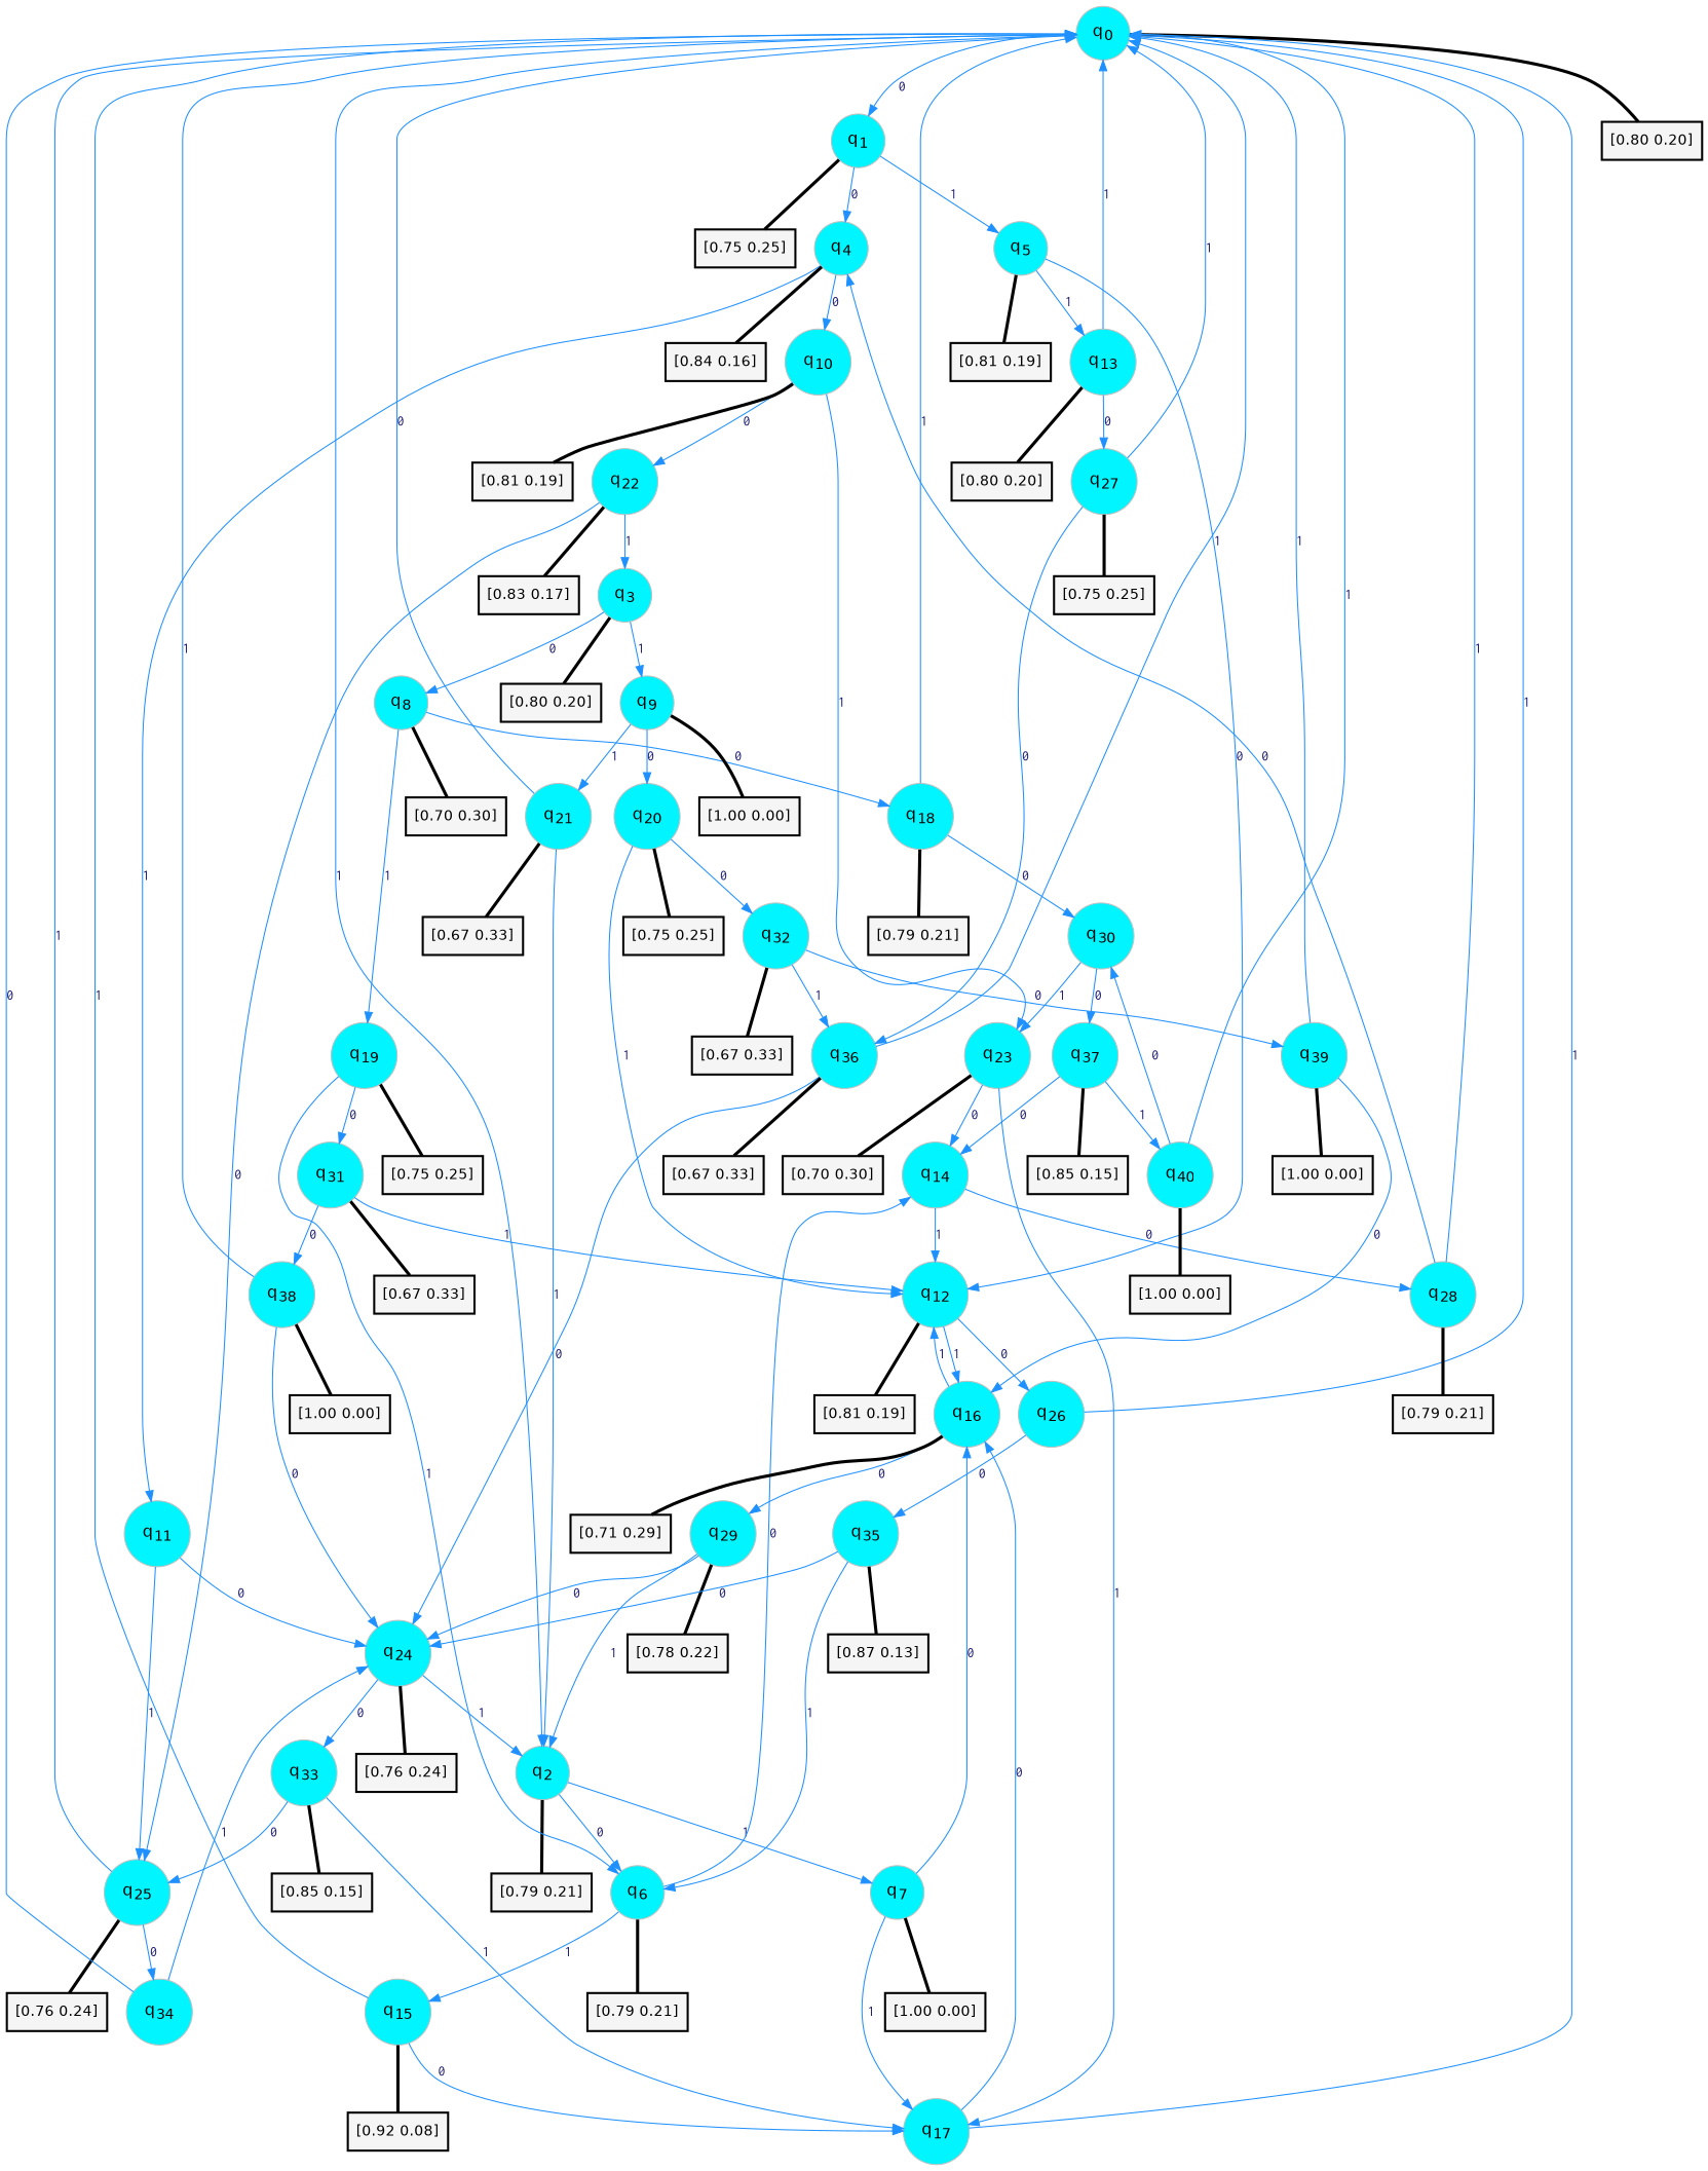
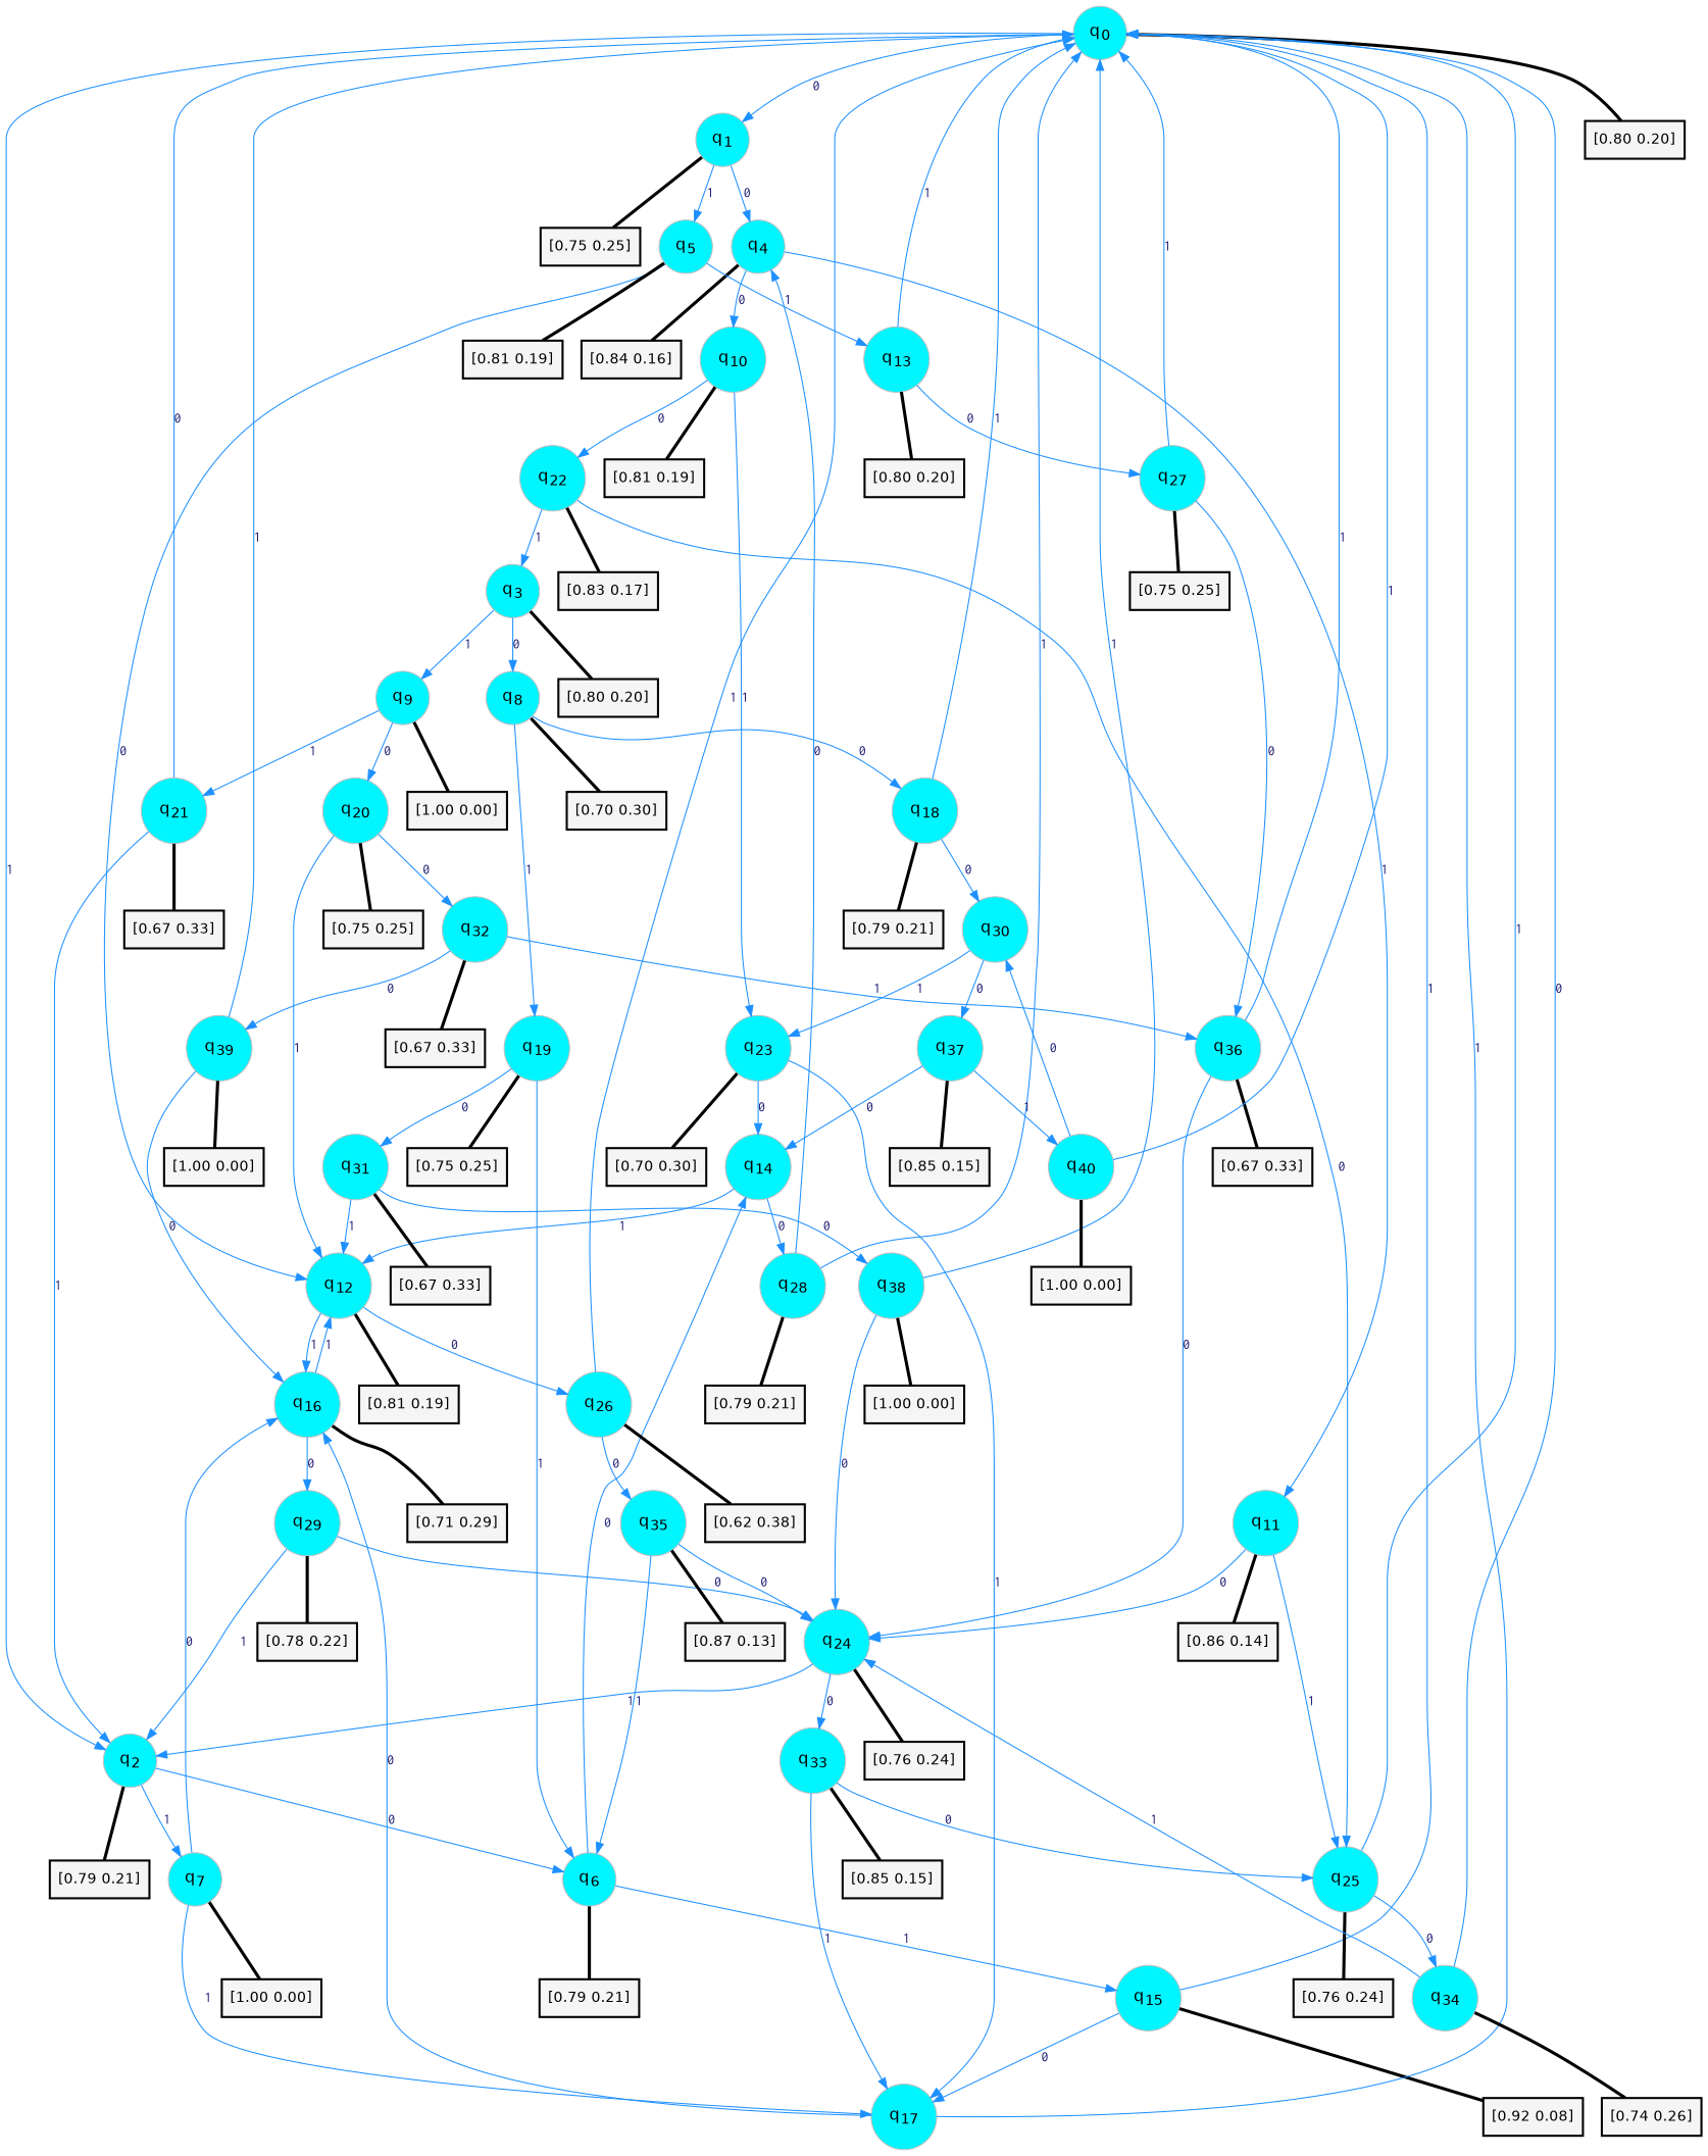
  digraph {
    rankdir=TD
    node [color=gray fillcolor=turquoise1 fontcolor=black fontname=Helvetica fontsize=16 fontweight=bold shape=circle style=filled]
    edge [arrowsize=1 color=dodgerblue1 fontcolor=midnightblue fontname=courier fontweight=bold penwidth=1 style=solid weight=20]
    n1 [label=<q<SUB>0</SUB>>]
    n2 [label=<q<SUB>1</SUB>>]
    n3 [label=<q<SUB>2</SUB>>]
    n4 [color=black fillcolor=whitesmoke fontsize=14 label="[0.80 0.20]" penwidth=2 shape=box]
    n5 [label=<q<SUB>4</SUB>>]
    n6 [label=<q<SUB>5</SUB>>]
    n7 [color=black fillcolor=whitesmoke fontsize=14 label="[0.75 0.25]" penwidth=2 shape=box]
    n8 [label=<q<SUB>6</SUB>>]
    n9 [label=<q<SUB>7</SUB>>]
    n10 [color=black fillcolor=whitesmoke fontsize=14 label="[0.79 0.21]" penwidth=2 shape=box]
    n11 [label=<q<SUB>10</SUB>>]
    n12 [label=<q<SUB>11</SUB>>]
    n13 [color=black fillcolor=whitesmoke fontsize=14 label="[0.84 0.16]" penwidth=2 shape=box]
    n14 [label=<q<SUB>12</SUB>>]
    n15 [label=<q<SUB>13</SUB>>]
    n16 [color=black fillcolor=whitesmoke fontsize=14 label="[0.81 0.19]" penwidth=2 shape=box]
    n17 [label=<q<SUB>14</SUB>>]
    n18 [label=<q<SUB>15</SUB>>]
    n19 [color=black fillcolor=whitesmoke fontsize=14 label="[0.79 0.21]" penwidth=2 shape=box]
    n20 [label=<q<SUB>16</SUB>>]
    n21 [label=<q<SUB>17</SUB>>]
    n22 [color=black fillcolor=whitesmoke fontsize=14 label="[1.00 0.00]" penwidth=2 shape=box]
    n23 [label=<q<SUB>3</SUB>>]
    n24 [label=<q<SUB>8</SUB>>]
    n25 [label=<q<SUB>9</SUB>>]
    n26 [color=black fillcolor=whitesmoke fontsize=14 label="[0.80 0.20]" penwidth=2 shape=box]
    n27 [label=<q<SUB>18</SUB>>]
    n28 [label=<q<SUB>19</SUB>>]
    n29 [color=black fillcolor=whitesmoke fontsize=14 label="[0.70 0.30]" penwidth=2 shape=box]
    n30 [label=<q<SUB>20</SUB>>]
    n31 [label=<q<SUB>21</SUB>>]
    n32 [color=black fillcolor=whitesmoke fontsize=14 label="[1.00 0.00]" penwidth=2 shape=box]
    n33 [label=<q<SUB>22</SUB>>]
    n34 [label=<q<SUB>23</SUB>>]
    n35 [color=black fillcolor=whitesmoke fontsize=14 label="[0.81 0.19]" penwidth=2 shape=box]
    n36 [label=<q<SUB>24</SUB>>]
    n37 [label=<q<SUB>25</SUB>>]
+   n38 [color=black fillcolor=whitesmoke fontsize=14 label="[0.86 0.14]" penwidth=2 shape=box]
    n39 [label=<q<SUB>26</SUB>>]
    n40 [color=black fillcolor=whitesmoke fontsize=14 label="[0.81 0.19]" penwidth=2 shape=box]
    n41 [label=<q<SUB>27</SUB>>]
    n42 [color=black fillcolor=whitesmoke fontsize=14 label="[0.80 0.20]" penwidth=2 shape=box]
    n43 [label=<q<SUB>28</SUB>>]
    n44 [color=black fillcolor=whitesmoke fontsize=14 label="[0.92 0.08]" penwidth=2 shape=box]
    n45 [label=<q<SUB>29</SUB>>]
    n46 [color=black fillcolor=whitesmoke fontsize=14 label="[0.71 0.29]" penwidth=2 shape=box]
    n47 [label=<q<SUB>30</SUB>>]
    n48 [color=black fillcolor=whitesmoke fontsize=14 label="[0.79 0.21]" penwidth=2 shape=box]
    n49 [label=<q<SUB>31</SUB>>]
    n50 [color=black fillcolor=whitesmoke fontsize=14 label="[0.75 0.25]" penwidth=2 shape=box]
    n51 [label=<q<SUB>32</SUB>>]
    n52 [color=black fillcolor=whitesmoke fontsize=14 label="[0.75 0.25]" penwidth=2 shape=box]
    n53 [color=black fillcolor=whitesmoke fontsize=14 label="[0.67 0.33]" penwidth=2 shape=box]
    n54 [color=black fillcolor=whitesmoke fontsize=14 label="[0.83 0.17]" penwidth=2 shape=box]
    n55 [color=black fillcolor=whitesmoke fontsize=14 label="[0.70 0.30]" penwidth=2 shape=box]
    n56 [label=<q<SUB>33</SUB>>]
    n57 [color=black fillcolor=whitesmoke fontsize=14 label="[0.76 0.24]" penwidth=2 shape=box]
    n58 [label=<q<SUB>34</SUB>>]
    n59 [color=black fillcolor=whitesmoke fontsize=14 label="[0.76 0.24]" penwidth=2 shape=box]
    n60 [label=<q<SUB>35</SUB>>]
+   n61 [color=black fillcolor=whitesmoke fontsize=14 label="[0.62 0.38]" penwidth=2 shape=box]
    n62 [label=<q<SUB>36</SUB>>]
    n63 [color=black fillcolor=whitesmoke fontsize=14 label="[0.75 0.25]" penwidth=2 shape=box]
    n64 [color=black fillcolor=whitesmoke fontsize=14 label="[0.79 0.21]" penwidth=2 shape=box]
    n65 [color=black fillcolor=whitesmoke fontsize=14 label="[0.78 0.22]" penwidth=2 shape=box]
    n66 [label=<q<SUB>37</SUB>>]
    n67 [label=<q<SUB>38</SUB>>]
    n68 [color=black fillcolor=whitesmoke fontsize=14 label="[0.67 0.33]" penwidth=2 shape=box]
    n69 [label=<q<SUB>39</SUB>>]
    n70 [color=black fillcolor=whitesmoke fontsize=14 label="[0.67 0.33]" penwidth=2 shape=box]
    n71 [color=black fillcolor=whitesmoke fontsize=14 label="[0.85 0.15]" penwidth=2 shape=box]
+   n72 [color=black fillcolor=whitesmoke fontsize=14 label="[0.74 0.26]" penwidth=2 shape=box]
    n73 [color=black fillcolor=whitesmoke fontsize=14 label="[0.87 0.13]" penwidth=2 shape=box]
    n74 [color=black fillcolor=whitesmoke fontsize=14 label="[0.67 0.33]" penwidth=2 shape=box]
    n75 [label=<q<SUB>40</SUB>>]
    n76 [color=black fillcolor=whitesmoke fontsize=14 label="[0.85 0.15]" penwidth=2 shape=box]
    n77 [color=black fillcolor=whitesmoke fontsize=14 label="[1.00 0.00]" penwidth=2 shape=box]
    n78 [color=black fillcolor=whitesmoke fontsize=14 label="[1.00 0.00]" penwidth=2 shape=box]
    n79 [color=black fillcolor=whitesmoke fontsize=14 label="[1.00 0.00]" penwidth=2 shape=box]
    n1 -> n2 [label=0]
    n1 -> n3 [label=1]
    n1 -> n4 [arrowhead=none color=black penwidth=3]
    n2 -> n5 [label=0]
    n2 -> n6 [label=1]
    n2 -> n7 [arrowhead=none color=black penwidth=3]
    n3 -> n8 [label=0]
    n3 -> n9 [label=1]
    n3 -> n10 [arrowhead=none color=black penwidth=3]
    n5 -> n11 [label=0]
    n5 -> n12 [label=1]
    n5 -> n13 [arrowhead=none color=black penwidth=3]
    n6 -> n14 [label=0]
    n6 -> n15 [label=1]
    n6 -> n16 [arrowhead=none color=black penwidth=3]
    n8 -> n17 [label=0]
    n8 -> n18 [label=1]
    n8 -> n19 [arrowhead=none color=black penwidth=3]
    n9 -> n20 [label=0]
    n9 -> n21 [label=1]
    n9 -> n22 [arrowhead=none color=black penwidth=3]
    n11 -> n33 [label=0]
    n11 -> n34 [label=1]
    n11 -> n35 [arrowhead=none color=black penwidth=3]
    n12 -> n36 [label=0]
    n12 -> n37 [label=1]
+   n12 -> n38 [arrowhead=none color=black penwidth=3]
    n14 -> n20 [label=1]
    n14 -> n39 [label=0]
    n14 -> n40 [arrowhead=none color=black penwidth=3]
    n15 -> n1 [label=1]
    n15 -> n41 [label=0]
    n15 -> n42 [arrowhead=none color=black penwidth=3]
    n17 -> n14 [label=1]
    n17 -> n43 [label=0]
    n18 -> n1 [label=1]
    n18 -> n21 [label=0]
    n18 -> n44 [arrowhead=none color=black penwidth=3]
    n20 -> n14 [label=1]
    n20 -> n45 [label=0]
    n20 -> n46 [arrowhead=none color=black penwidth=3]
    n21 -> n1 [label=1]
    n21 -> n20 [label=0]
    n23 -> n24 [label=0]
    n23 -> n25 [label=1]
    n23 -> n26 [arrowhead=none color=black penwidth=3]
    n24 -> n27 [label=0]
    n24 -> n28 [label=1]
    n24 -> n29 [arrowhead=none color=black penwidth=3]
    n25 -> n30 [label=0]
    n25 -> n31 [label=1]
    n25 -> n32 [arrowhead=none color=black penwidth=3]
    n27 -> n1 [label=1]
    n27 -> n47 [label=0]
    n27 -> n48 [arrowhead=none color=black penwidth=3]
    n28 -> n8 [label=1]
    n28 -> n49 [label=0]
    n28 -> n50 [arrowhead=none color=black penwidth=3]
    n30 -> n14 [label=1]
    n30 -> n51 [label=0]
    n30 -> n52 [arrowhead=none color=black penwidth=3]
    n31 -> n1 [label=0]
    n31 -> n3 [label=1]
    n31 -> n53 [arrowhead=none color=black penwidth=3]
    n33 -> n23 [label=1]
    n33 -> n37 [label=0]
    n33 -> n54 [arrowhead=none color=black penwidth=3]
    n34 -> n17 [label=0]
    n34 -> n21 [label=1]
    n34 -> n55 [arrowhead=none color=black penwidth=3]
    n36 -> n3 [label=1]
    n36 -> n56 [label=0]
    n36 -> n57 [arrowhead=none color=black penwidth=3]
    n37 -> n1 [label=1]
    n37 -> n58 [label=0]
    n37 -> n59 [arrowhead=none color=black penwidth=3]
    n39 -> n1 [label=1]
    n39 -> n60 [label=0]
+   n39 -> n61 [arrowhead=none color=black penwidth=3]
    n41 -> n1 [label=1]
    n41 -> n62 [label=0]
    n41 -> n63 [arrowhead=none color=black penwidth=3]
    n43 -> n1 [label=1]
    n43 -> n5 [label=0]
    n43 -> n64 [arrowhead=none color=black penwidth=3]
    n45 -> n3 [label=1]
    n45 -> n36 [label=0]
    n45 -> n65 [arrowhead=none color=black penwidth=3]
    n47 -> n34 [label=1]
    n47 -> n66 [label=0]
    n49 -> n14 [label=1]
    n49 -> n67 [label=0]
    n49 -> n68 [arrowhead=none color=black penwidth=3]
    n51 -> n62 [label=1]
    n51 -> n69 [label=0]
    n51 -> n70 [arrowhead=none color=black penwidth=3]
    n56 -> n21 [label=1]
    n56 -> n37 [label=0]
    n56 -> n71 [arrowhead=none color=black penwidth=3]
    n58 -> n1 [label=0]
    n58 -> n36 [label=1]
+   n58 -> n72 [arrowhead=none color=black penwidth=3]
    n60 -> n8 [label=1]
    n60 -> n36 [label=0]
    n60 -> n73 [arrowhead=none color=black penwidth=3]
    n62 -> n1 [label=1]
    n62 -> n36 [label=0]
    n62 -> n74 [arrowhead=none color=black penwidth=3]
    n66 -> n17 [label=0]
    n66 -> n75 [label=1]
    n66 -> n76 [arrowhead=none color=black penwidth=3]
    n67 -> n1 [label=1]
    n67 -> n36 [label=0]
    n67 -> n77 [arrowhead=none color=black penwidth=3]
    n69 -> n1 [label=1]
    n69 -> n20 [label=0]
    n69 -> n78 [arrowhead=none color=black penwidth=3]
    n75 -> n1 [label=1]
    n75 -> n47 [label=0]
    n75 -> n79 [arrowhead=none color=black penwidth=3]
  }
